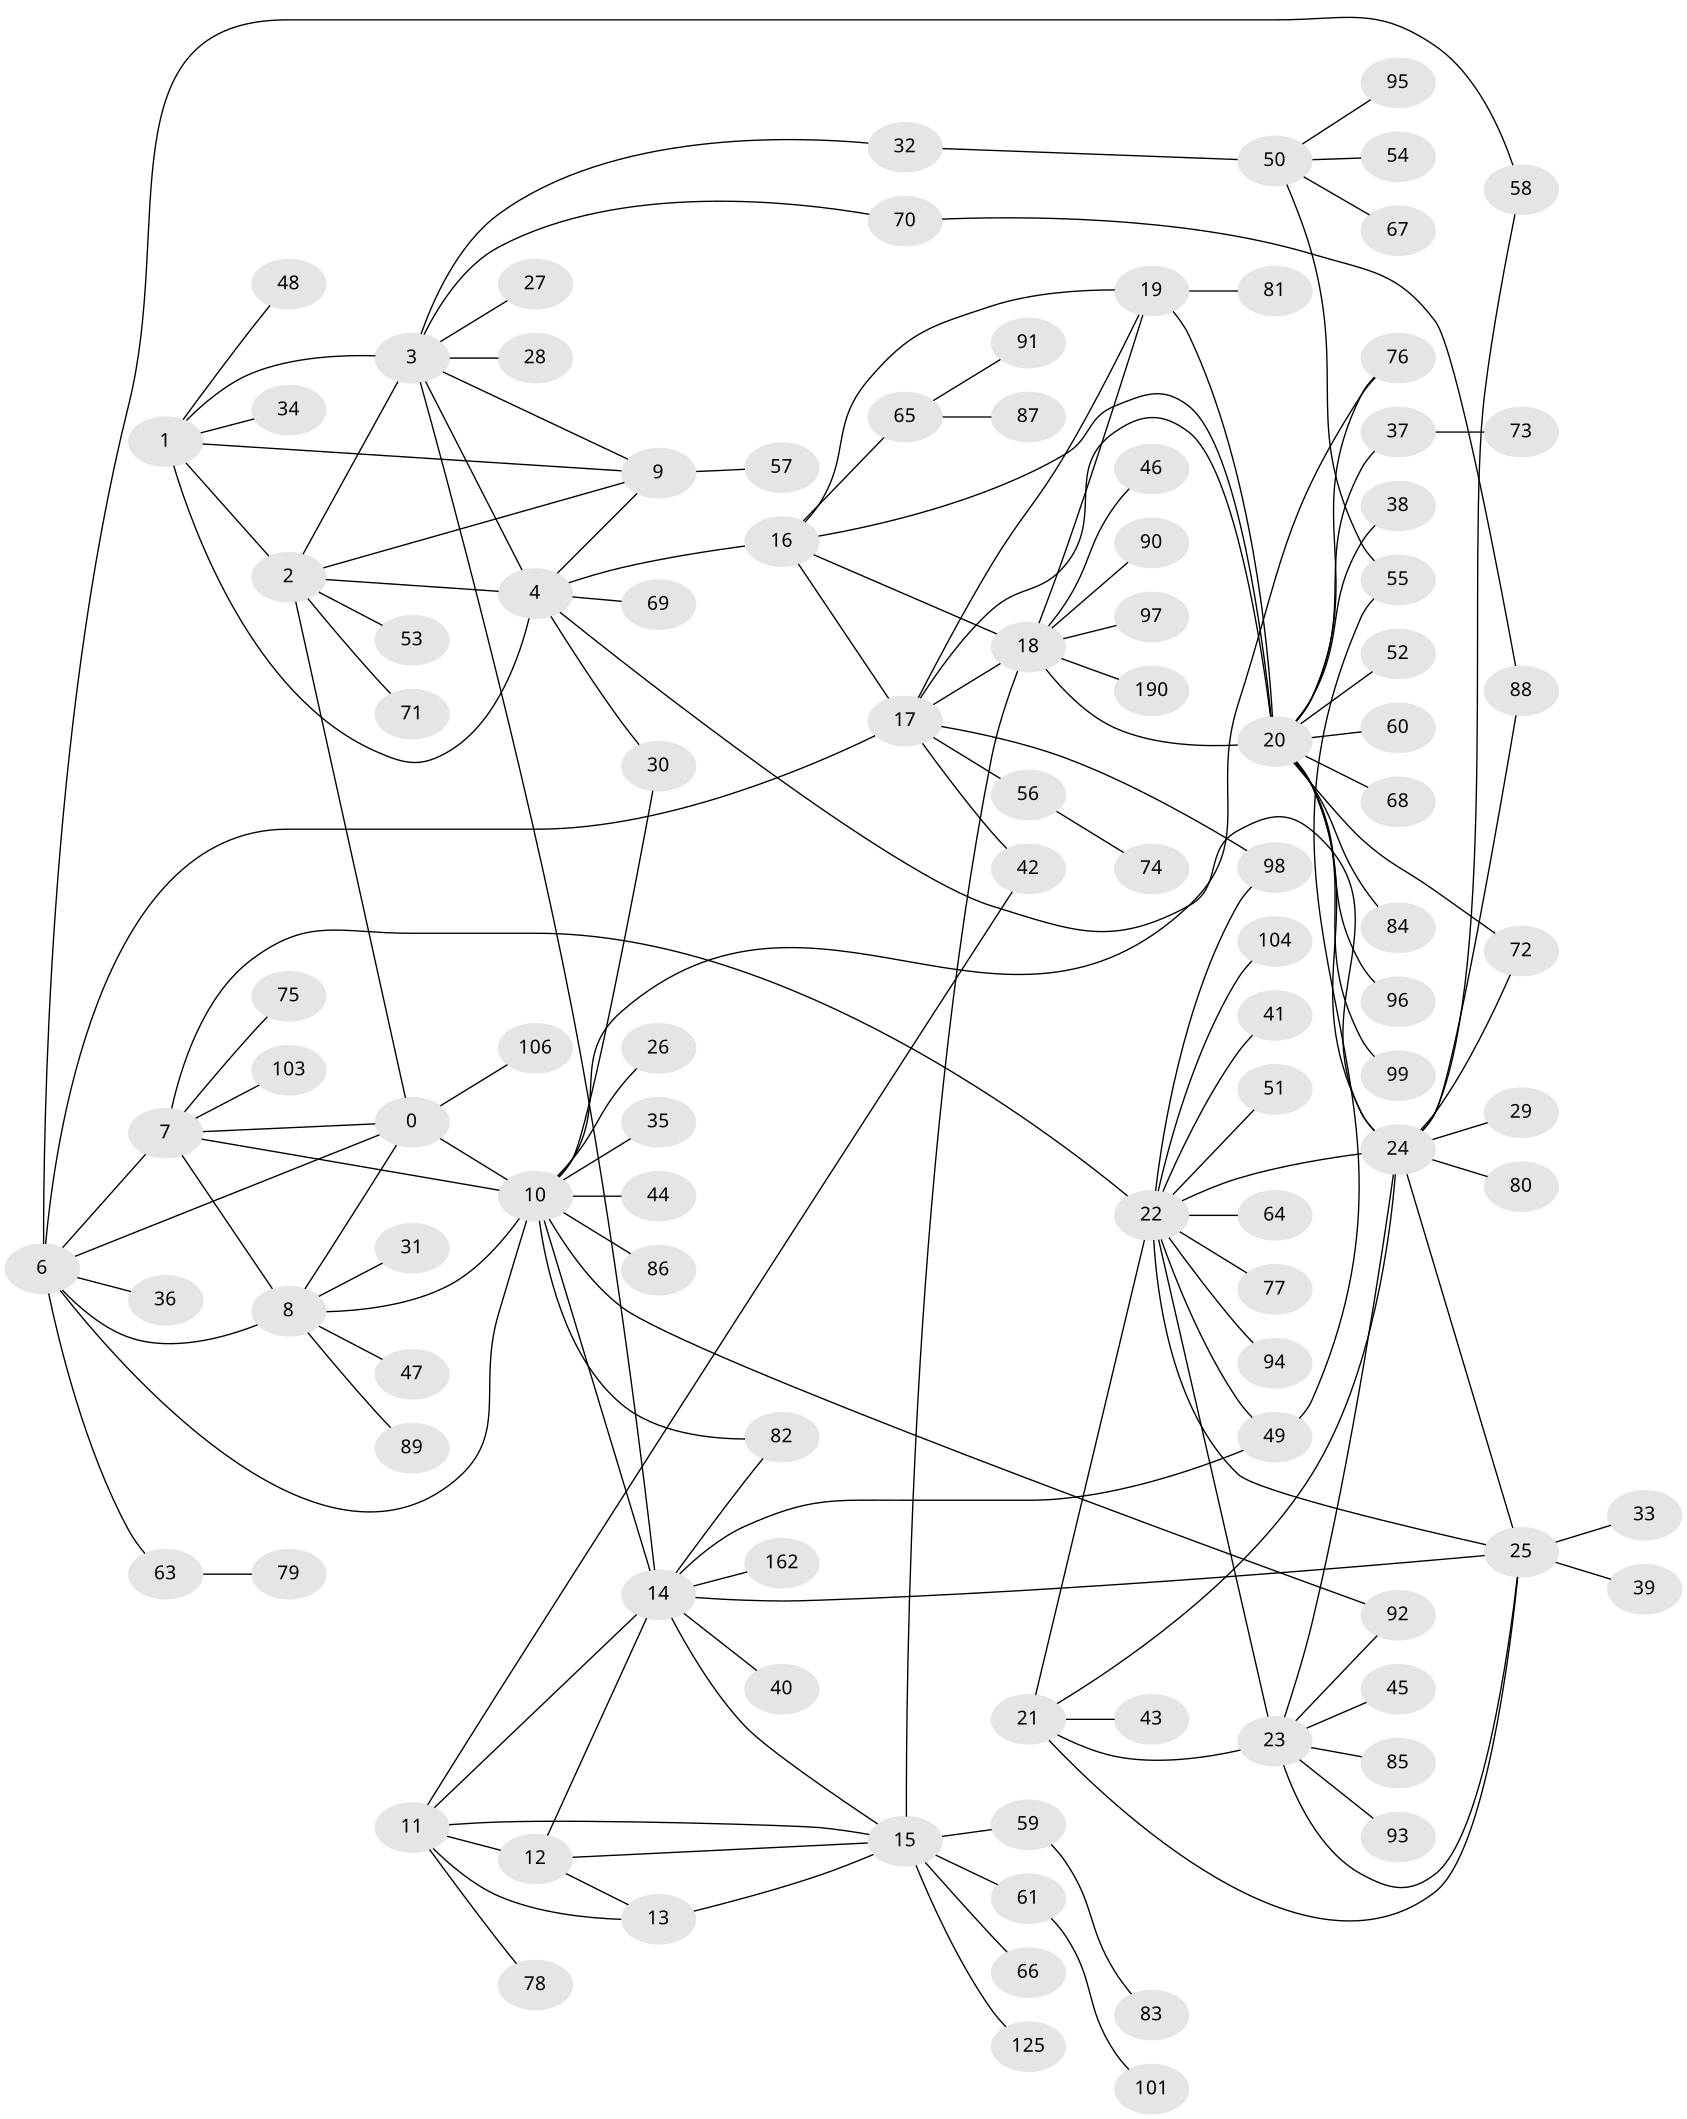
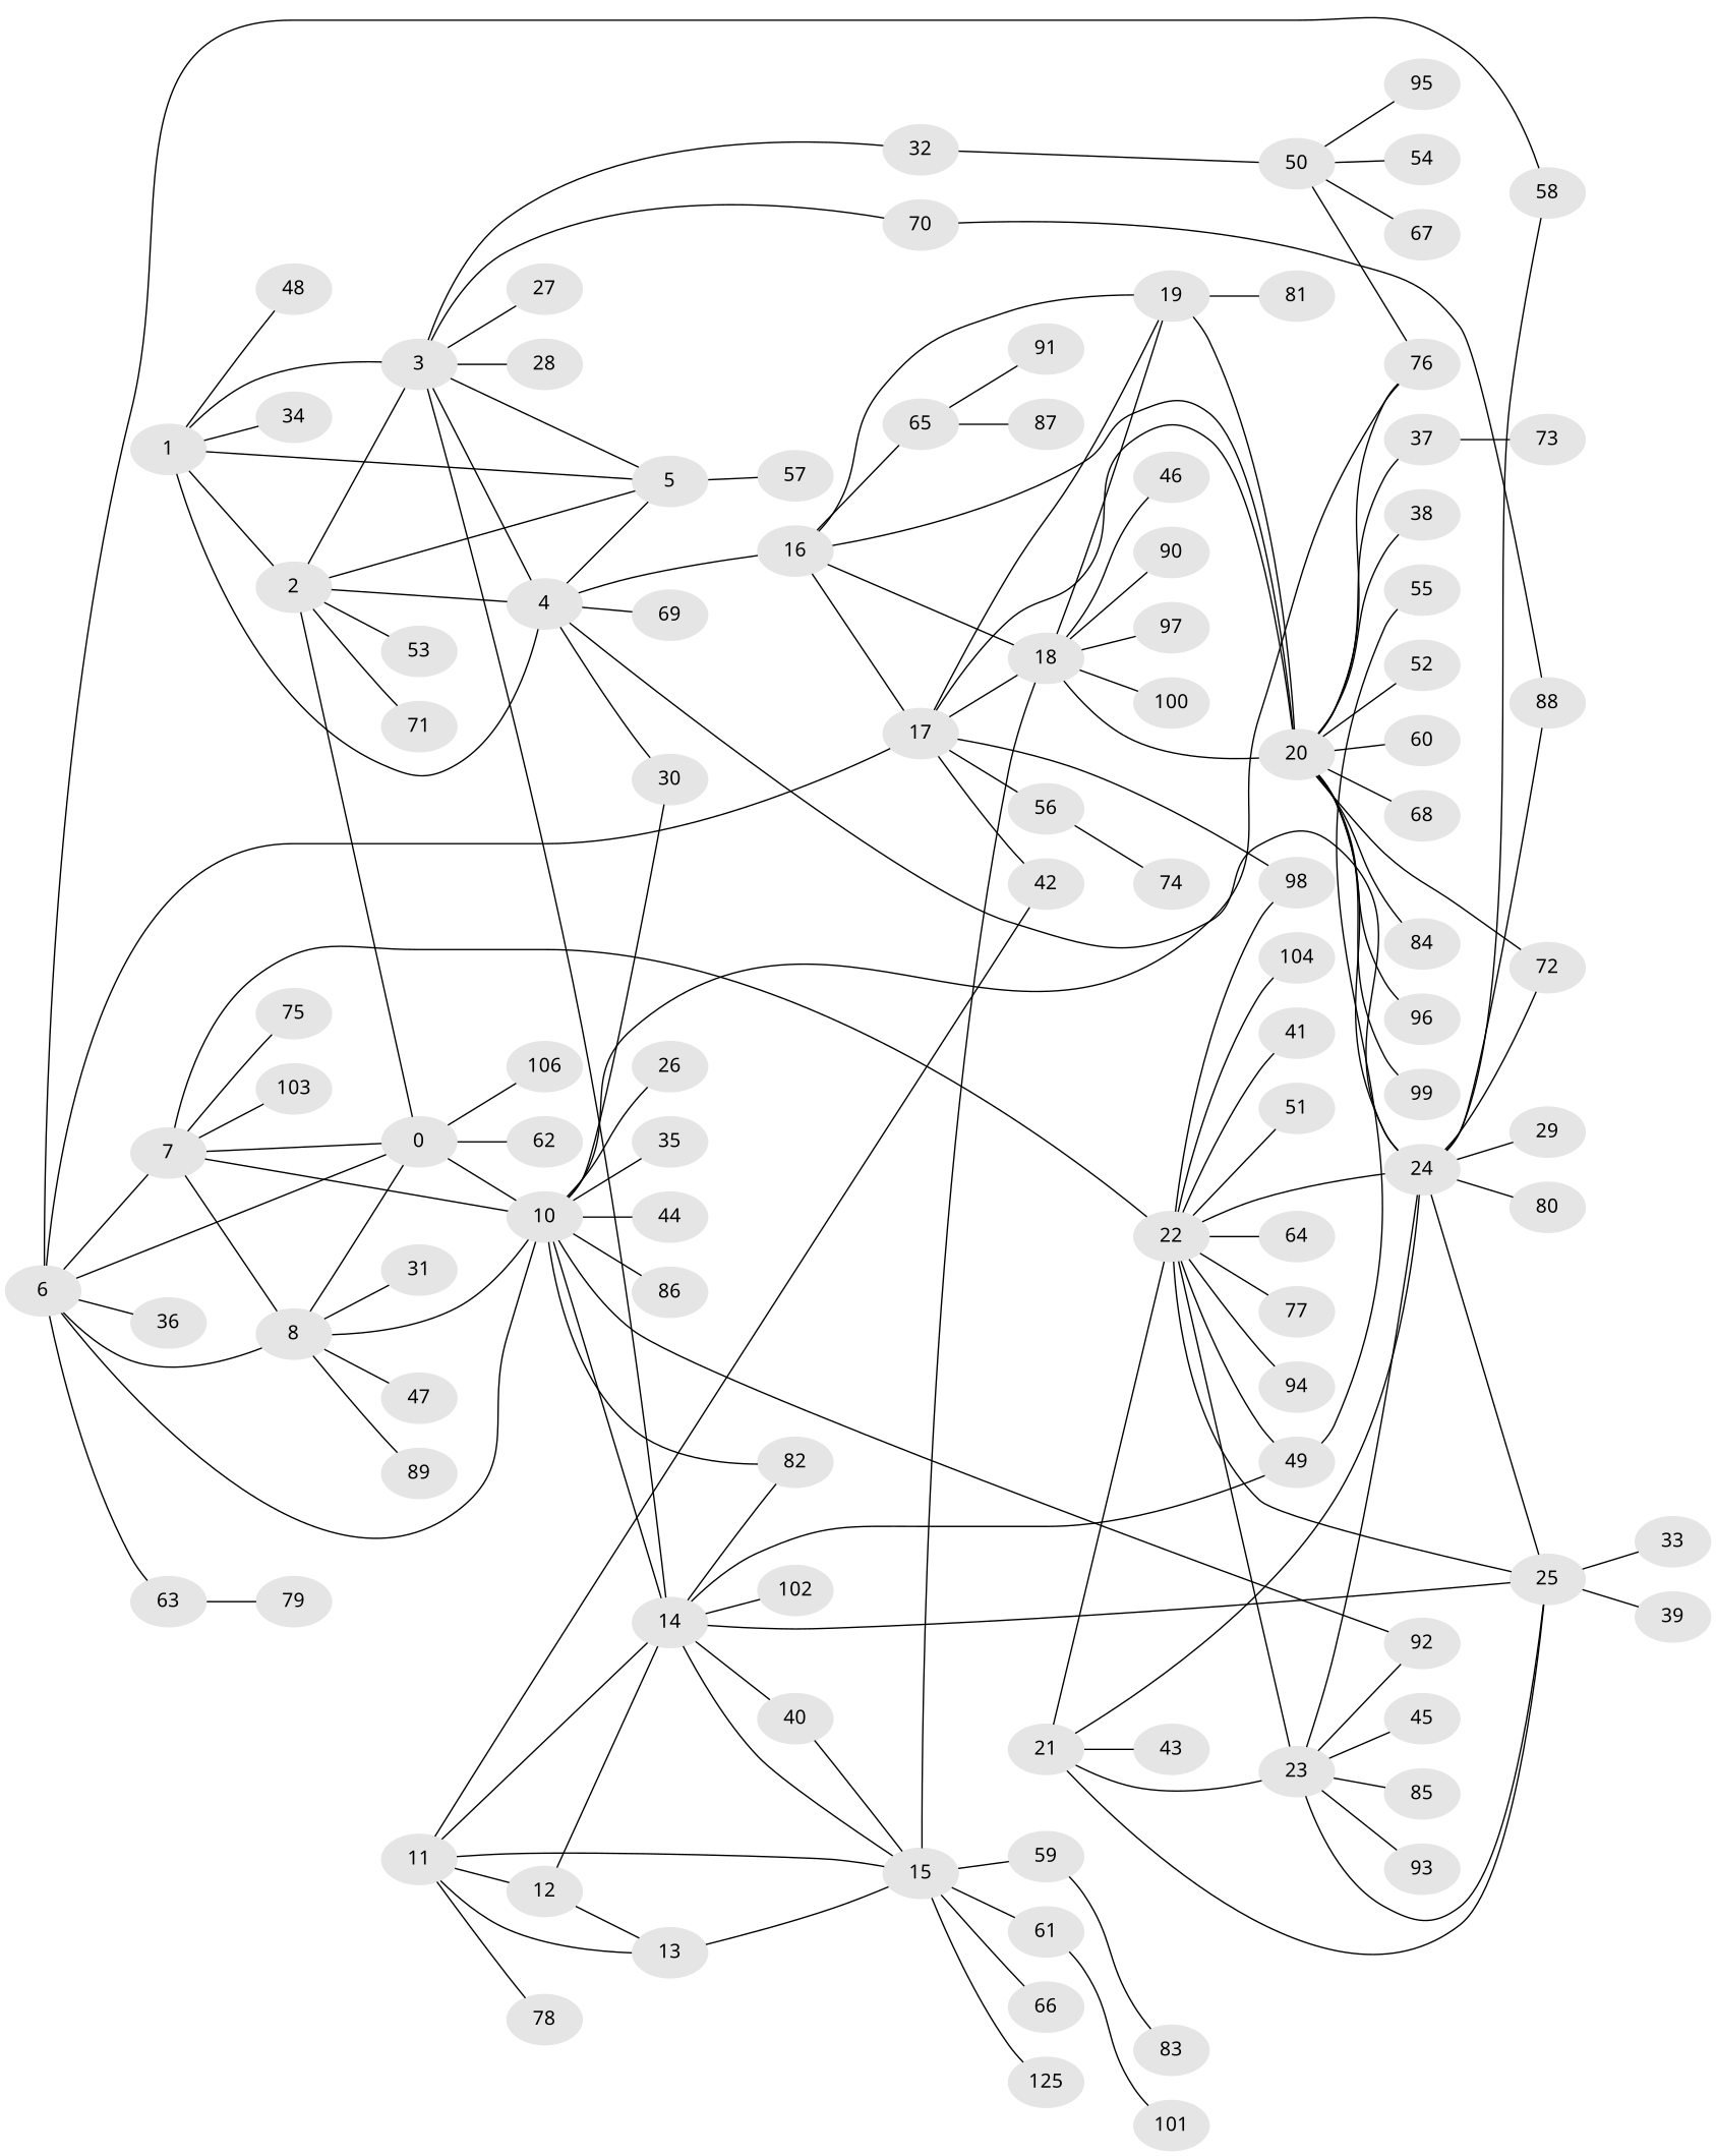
  graph {
    fontname="Noto Sans"
    rankdir=LR
    node [color=gray90 fontname="Noto Sans" style=filled]
    edge [fontname="Noto Sans"]
    1
    2
    3
    4
-   5 [label=9]
+   5
    34
    48
    n8 [label=0]
    53
    71
    14
    27
    28
    32
    70
    16
    24
    30
    69
    57
    10
+   62
    106
    82
    15
    25
    40
    49
-   102 [label=162]
+   102
    50
    88
    17
    18
    19
    20
    65
    58
    72
    29
    80
    6
    7
    8
    36
    63
    22
    75
    103
    31
    47
    89
    26
    35
    44
    76
    86
    92
    42
    56
    98
    79
    23
    41
    51
    64
    77
    94
    104
    11
    12
    13
    78
    59
    61
    66
    n76 [label=125]
    33
    39
    55
    46
    90
    97
-   100 [label=190]
+   100
    83
    101
    81
    37
    38
    52
    60
    68
    84
    96
    99
    87
    91
    74
    73
    21
    43
    45
    85
    93
    54
    67
    95
    1 -- 2
    1 -- 3
    1 -- 4
    1 -- 5
    1 -- 34
    1 -- 48
    2 -- 3
    2 -- 4
    2 -- 5
    2 -- n8
    2 -- 53
    2 -- 71
    3 -- 4
    3 -- 5
    3 -- 14
    3 -- 27
    3 -- 28
    3 -- 32
    3 -- 70
    4 -- 5
    4 -- 16
    4 -- 24
    4 -- 30
    4 -- 69
    5 -- 57
    n8 -- 10
+   n8 -- 62
    n8 -- 106
    14 -- 82
    14 -- 15
    14 -- 25
    14 -- 40
    14 -- 49
    14 -- 102
    32 -- 50
    70 -- 88
    16 -- 17
    16 -- 18
    16 -- 19
    16 -- 20
    16 -- 65
    24 -- 25
    24 -- 88
    24 -- 58
    24 -- 72
    24 -- 29
    24 -- 80
    10 -- 14
    10 -- 30
    10 -- 82
    10 -- 26
    10 -- 35
    10 -- 44
    10 -- 76
    10 -- 86
    10 -- 92
    15 -- 18
    15 -- 59
    15 -- 61
    15 -- 66
    15 -- n76
    25 -- 33
    25 -- 39
    49 -- 55
-   50 -- 55
+   50 -- 76
    50 -- 54
    50 -- 67
    50 -- 95
    17 -- 18
    17 -- 19
    17 -- 20
    17 -- 42
    17 -- 56
    17 -- 98
    18 -- 19
    18 -- 20
    18 -- 46
    18 -- 90
    18 -- 97
    18 -- 100
    19 -- 20
    19 -- 81
    20 -- 24
    20 -- 72
    20 -- 76
    20 -- 37
    20 -- 38
    20 -- 52
    20 -- 60
    20 -- 68
    20 -- 84
    20 -- 96
    20 -- 99
    65 -- 87
    65 -- 91
    6 -- n8
    6 -- 10
    6 -- 17
    6 -- 58
    6 -- 7
    6 -- 8
    6 -- 36
    6 -- 63
    7 -- n8
    7 -- 10
    7 -- 8
    7 -- 22
    7 -- 75
    7 -- 103
    8 -- n8
    8 -- 10
    8 -- 31
    8 -- 47
    8 -- 89
    63 -- 79
    22 -- 24
    22 -- 25
    22 -- 49
    22 -- 98
    22 -- 23
    22 -- 41
    22 -- 51
    22 -- 64
    22 -- 77
    22 -- 94
    22 -- 104
    56 -- 74
    23 -- 24
    23 -- 25
    23 -- 92
    23 -- 45
    23 -- 85
    23 -- 93
    11 -- 14
    11 -- 15
    11 -- 42
    11 -- 12
    11 -- 13
    11 -- 78
    12 -- 14
-   12 -- 15
+   40 -- 15
    12 -- 13
    13 -- 15
    59 -- 83
    61 -- 101
    37 -- 73
    21 -- 24
    21 -- 25
    21 -- 22
    21 -- 23
    21 -- 43
  }
